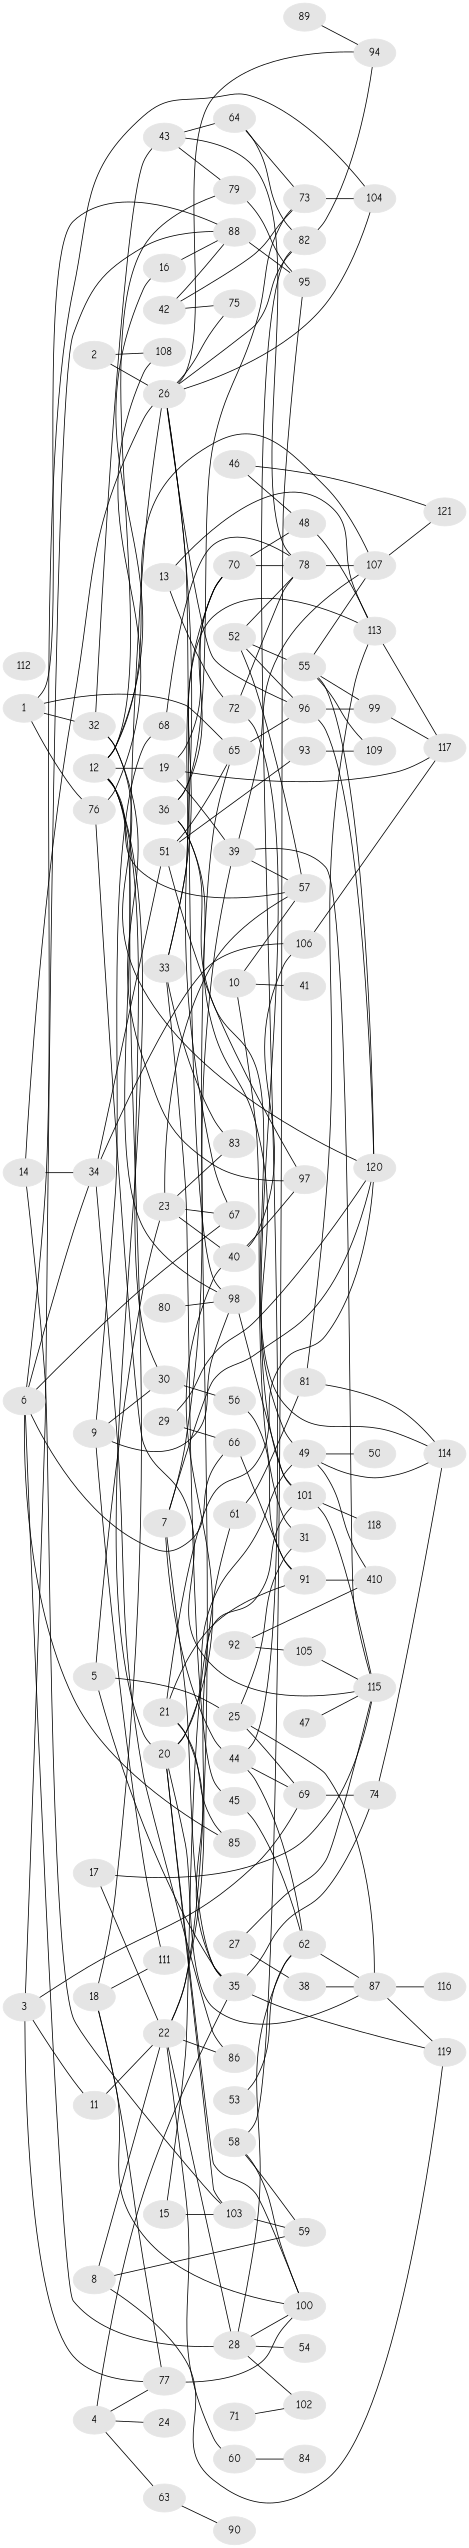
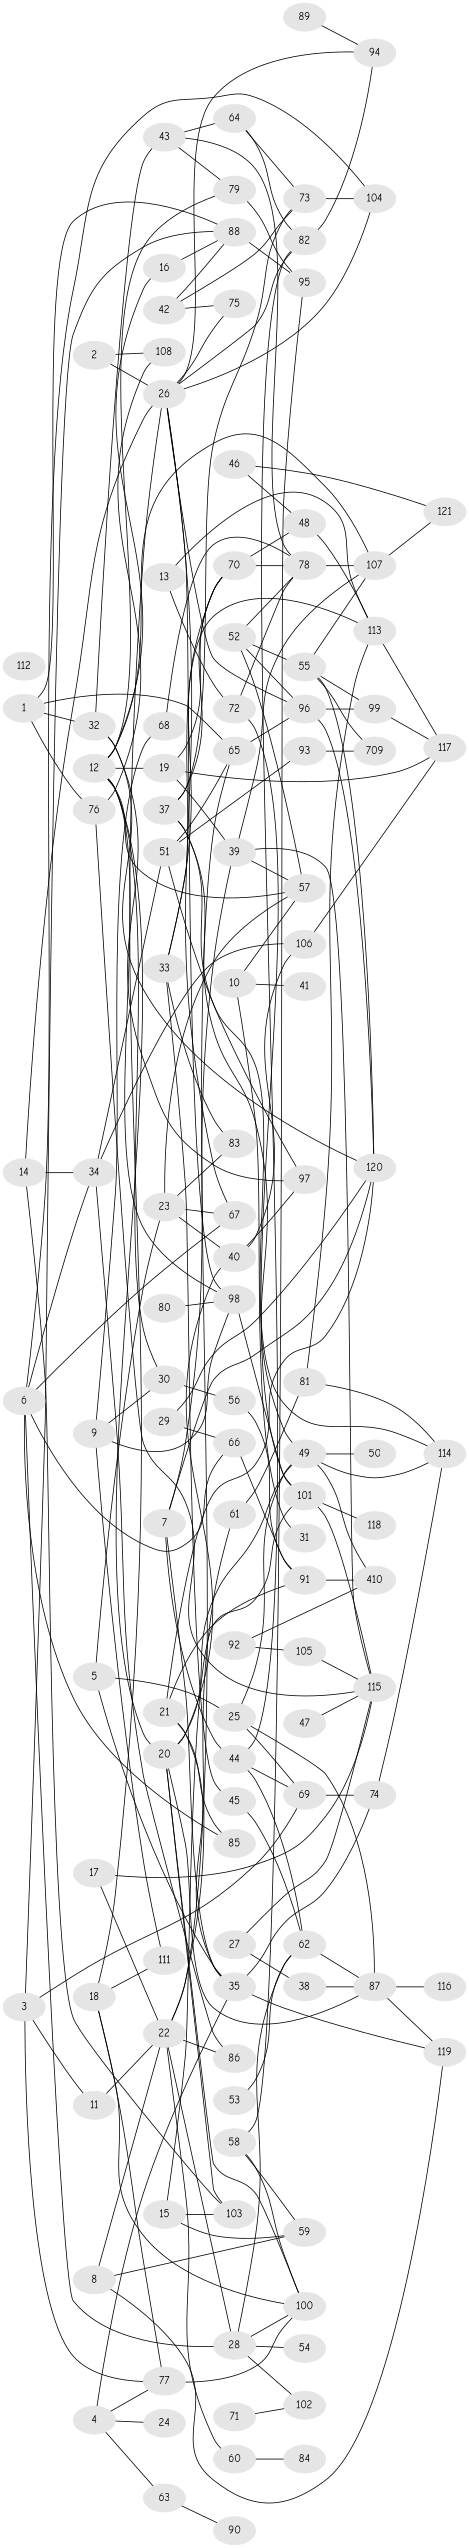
  graph {
    fontname="Comic Neue"
    rankdir=LR
    node [color=gray90 fontname="Comic Neue" style=filled]
    edge [fontname="Comic Neue"]
    1
    32
    65
    76
    88
    120
    43
    97
    96
    108
    115
    95
    2
    26
    67
    104
    98
    75
    82
    94
    3
    11
    69
    77
    22
    74
    100
    4
    24
    35
    63
    119
    90
    5
    23
    25
    57
    40
    83
    31
    87
    6
    28
    34
    66
    85
    54
    62
    102
    86
    51
    106
    91
    7
    39
    44
    107
    8
    59
    60
    61
    9
    30
    68
    111
    56
    78
    101
    10
    41
    12
    16
    19
    20
    79
    70
    117
    103
    49
    121
    13
    72
    113
    14
    15
    118
    17
    18
    48
    114
    50
    n92 [label=410]
    116
    21
    84
    81
    99
    27
    38
    29
    64
    33
    45
    93
-   37 [label=36]
+   37
    73
    42
    46
    47
-   109
+   109 [label=709]
    52
    55
    53
    58
    71
    92
    105
    80
    89
    112
    1 -- 32
    1 -- 65
    1 -- 76
    1 -- 88
    32 -- 120
    32 -- 43
    32 -- 97
    65 -- 96
    76 -- 108
    76 -- 115
    88 -- 95
    43 -- 78
    43 -- 79
    43 -- 64
    96 -- 120
    96 -- 99
    2 -- 108
    2 -- 26
    26 -- 96
    26 -- 67
    26 -- 104
    26 -- 98
    26 -- 75
    26 -- 82
    26 -- 94
    98 -- 101
    82 -- 94
    3 -- 88
    3 -- 11
    3 -- 69
    3 -- 77
    11 -- 22
    69 -- 74
    77 -- 100
    22 -- 65
    22 -- 28
    22 -- 86
    22 -- 60
    22 -- 61
    74 -- 114
    4 -- 77
    4 -- 24
    4 -- 35
    4 -- 63
    35 -- 74
    35 -- 119
    63 -- 90
    5 -- 35
    5 -- 23
    5 -- 25
    23 -- 67
    23 -- 57
    23 -- 40
    23 -- 83
    25 -- 69
-   25 -- 31
+   25 -- 49
    25 -- 87
    40 -- 97
    40 -- 106
    87 -- 119
    87 -- 116
    6 -- 67
    6 -- 104
    6 -- 28
    6 -- 34
    6 -- 66
    6 -- 85
    28 -- 100
    28 -- 54
    28 -- 62
    28 -- 102
    34 -- 86
    34 -- 51
    34 -- 106
    66 -- 91
    62 -- 87
    51 -- 65
    51 -- 97
    51 -- 93
    106 -- 117
    91 -- n92
    7 -- 120
    7 -- 35
    7 -- 39
    7 -- 44
    39 -- 115
    39 -- 57
    39 -- 107
    44 -- 82
    44 -- 69
    44 -- 62
    107 -- 121
    8 -- 22
    8 -- 119
    8 -- 59
    60 -- 84
    61 -- 81
    9 -- 98
    9 -- 30
    9 -- 68
    9 -- 111
    30 -- 56
    68 -- 78
    56 -- 91
    78 -- 107
    101 -- 115
    101 -- 118
    10 -- 57
    10 -- 31
    10 -- 41
    12 -- 98
    12 -- 57
    12 -- 107
    12 -- 30
    12 -- 16
    12 -- 19
    12 -- 20
    12 -- 79
    16 -- 88
    19 -- 39
    19 -- 70
    19 -- 117
    20 -- 100
    20 -- 40
    20 -- 87
    20 -- 103
    20 -- 49
    79 -- 95
    70 -- 78
    70 -- 48
    49 -- 114
    49 -- 50
    49 -- n92
    13 -- 72
    13 -- 113
    72 -- 78
    72 -- 101
    113 -- 117
    14 -- 26
    14 -- 34
    14 -- 103
-   103 -- 59
+   15 -- 59
    15 -- 101
    15 -- 103
    17 -- 115
    17 -- 22
    18 -- 26
    18 -- 77
    18 -- 100
    18 -- 111
    48 -- 113
    21 -- 120
    21 -- 35
    21 -- 85
    21 -- 91
    81 -- 113
    81 -- 114
    99 -- 117
    27 -- 115
    27 -- 38
    38 -- 87
    29 -- 120
    29 -- 66
    64 -- 82
    64 -- 73
    33 -- 83
    33 -- 70
    33 -- 113
    33 -- 45
    45 -- 62
    93 -- 109
    37 -- 70
    37 -- 49
    37 -- 114
    37 -- 73
    73 -- 104
    42 -- 88
    42 -- 75
    42 -- 73
    46 -- 121
    46 -- 48
    47 -- 115
    52 -- 96
    52 -- 57
    52 -- 78
    52 -- 55
    55 -- 120
    55 -- 107
    55 -- 99
    55 -- 109
    53 -- 62
    58 -- 95
    58 -- 100
    58 -- 59
    71 -- 102
    92 -- n92
    92 -- 105
    105 -- 115
    80 -- 98
    89 -- 94
  }
